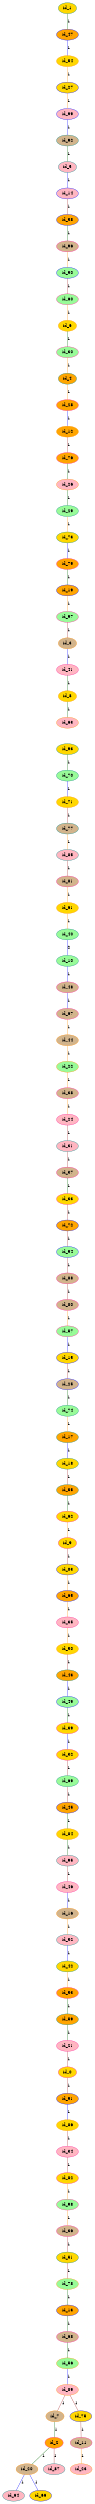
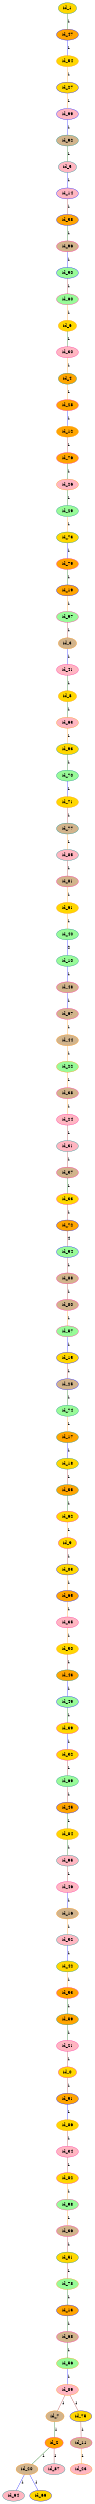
  graph {
    node [color=deeppink fillcolor=gold style=filled]
    edge [color=brown]
    id_91 [color=blue fillcolor=orange]
    id_0
    id_86 [color=darkorange]
    id_1 [color=teal]
    id_47 [color=blue fillcolor=orange]
    id_54 [color=darkorange]
    id_2 [fillcolor=orange]
    id_20 [color=darkorange fillcolor=tan]
    id_87 [color=teal fillcolor=lightpink]
    id_64 [color=teal fillcolor=lightpink]
    id_66 [color=blue]
    id_3 [color=darkorange fillcolor=tan]
    id_41 [fillcolor=lightpink]
    id_8 [color=darkorange]
    id_4 [color=teal fillcolor=orange]
    id_28 [fillcolor=orange]
    id_12 [color=darkorange fillcolor=orange]
    id_5 [color=teal fillcolor=lightpink]
    id_14 [color=blue fillcolor=lightpink]
    id_58 [color=blue fillcolor=orange]
    id_6 [color=darkorange]
-   id_30 [fillcolor=palegreen]
+   id_30 [fillcolor=lightpink]
    id_7 [color=darkorange fillcolor=tan]
    id_63 [color=darkorange fillcolor=lightpink]
    id_93 [color=teal]
    id_83 [color=blue]
    id_9
    id_65 [color=blue fillcolor=orange]
    id_10 [color=teal fillcolor=palegreen]
    id_48 [fillcolor=tan]
    id_67 [fillcolor=tan]
    id_11 [fillcolor=tan]
    id_23 [color=darkorange fillcolor=lightpink]
    id_76 [fillcolor=orange]
    id_26 [color=darkorange fillcolor=lightpink]
    id_13 [color=blue fillcolor=orange]
    id_68 [fillcolor=tan]
    id_56 [color=darkorange fillcolor=palegreen]
    id_96 [fillcolor=tan]
    id_15 [color=blue]
    id_25 [color=blue fillcolor=tan]
    id_74 [color=teal fillcolor=palegreen]
    id_16 [color=darkorange fillcolor=tan]
    id_52 [color=teal fillcolor=lightpink]
    id_42 [color=teal]
    id_17 [color=teal fillcolor=orange]
    id_18 [color=teal]
    id_55 [color=teal fillcolor=orange]
    id_62
    id_19 [color=blue fillcolor=orange]
    id_97 [fillcolor=palegreen]
    id_21 [fillcolor=lightpink]
    id_22 [color=darkorange fillcolor=palegreen]
    id_38 [fillcolor=tan]
    id_24 [fillcolor=lightpink]
    id_31 [color=teal fillcolor=lightpink]
    id_37 [fillcolor=tan]
    id_29 [color=teal fillcolor=palegreen]
    id_73 [color=teal]
    id_27 [color=blue]
    id_99 [color=blue fillcolor=lightpink]
    id_92 [color=teal fillcolor=tan]
    id_79 [fillcolor=orange]
    id_33
    id_69 [color=teal fillcolor=palegreen]
    id_32
    id_45 [color=blue fillcolor=orange]
    id_72 [color=blue fillcolor=orange]
    id_94 [color=blue fillcolor=palegreen]
    id_34 [fillcolor=lightpink]
    id_82
    id_98 [fillcolor=palegreen]
    id_35 [fillcolor=lightpink]
    id_50 [color=darkorange]
    id_43 [color=teal fillcolor=orange]
    id_36 [fillcolor=tan]
    id_51 [color=teal]
    id_78 [color=darkorange fillcolor=palegreen]
    id_39
    id_40 [color=teal fillcolor=palegreen]
    id_53 [fillcolor=orange]
    id_59 [color=teal fillcolor=orange]
    id_49 [color=blue fillcolor=palegreen]
    id_44 [color=darkorange fillcolor=tan]
    id_84 [color=darkorange]
    id_95 [color=teal fillcolor=lightpink]
    id_46 [fillcolor=lightpink]
    id_89 [color=darkorange fillcolor=lightpink]
    id_75 [color=blue]
    id_57 [fillcolor=palegreen]
    id_90 [color=blue fillcolor=palegreen]
    id_60 [fillcolor=palegreen]
    id_61 [color=darkorange]
    id_70 [color=teal fillcolor=palegreen]
    id_71 [color=darkorange]
    id_77 [color=teal fillcolor=tan]
    id_85 [color=teal fillcolor=lightpink]
    id_88 [fillcolor=tan]
    id_81 [fillcolor=tan]
    id_80 [fillcolor=tan]
    id_91 -- id_86 [color=blue label=1]
    id_0 -- id_91 [label=1]
    id_86 -- id_34 [label=1]
    id_1 -- id_47 [color=darkgreen label=1]
    id_47 -- id_54 [color=blue label=1]
    id_54 -- id_27 [color=darkorange label=1]
    id_2 -- id_20 [color=darkgreen label=1]
    id_2 -- id_87 [label=1]
    id_20 -- id_64 [color=blue label=1]
    id_20 -- id_66 [color=blue label=1]
    id_3 -- id_41 [color=blue label=1]
    id_41 -- id_8 [color=darkgreen label=1]
    id_8 -- id_63 [color=darkgreen label=1]
    id_4 -- id_28 [color=darkorange label=1]
    id_28 -- id_12 [color=blue label=1]
    id_12 -- id_76 [label=1]
    id_5 -- id_14 [color=blue label=1]
    id_14 -- id_58 [label=1]
    id_58 -- id_96 [color=darkgreen label=1]
    id_6 -- id_30 [color=darkgreen label=1]
    id_30 -- id_4 [color=darkorange label=1]
    id_7 -- id_2 [color=darkgreen label=1]
+   id_63 -- id_93 [color=darkorange label=1]
    id_93 -- id_70 [color=darkgreen label=1]
    id_83 -- id_65 [color=darkorange label=1]
    id_9 -- id_83 [label=1]
    id_65 -- id_35 [color=darkorange label=1]
    id_10 -- id_48 [color=blue label=1]
    id_48 -- id_67 [color=blue label=1]
    id_67 -- id_44 [color=darkorange label=1]
    id_11 -- id_23 [color=darkorange label=1]
    id_76 -- id_26 [color=darkgreen label=1]
    id_26 -- id_29 [color=darkgreen label=1]
    id_13 -- id_68 [color=darkgreen label=1]
    id_68 -- id_56 [color=darkgreen label=1]
    id_56 -- id_89 [color=blue label=1]
-   id_96 -- id_90 [color=darkorange label=1]
+   id_96 -- id_90 [color=blue label=1]
    id_15 -- id_25 [label=1]
    id_25 -- id_74 [color=darkgreen label=1]
    id_74 -- id_17 [color=darkorange label=1]
    id_16 -- id_52 [color=darkorange label=1]
    id_52 -- id_42 [color=blue label=1]
    id_42 -- id_53 [color=darkorange label=1]
    id_17 -- id_18 [color=blue label=1]
    id_18 -- id_55 [label=1]
    id_55 -- id_62 [color=darkgreen label=1]
    id_62 -- id_9 [color=darkorange label=1]
    id_19 -- id_97 [color=darkorange label=1]
    id_97 -- id_3 [label=1]
    id_21 -- id_0 [label=1]
    id_22 -- id_38 [color=darkorange label=1]
    id_38 -- id_24 [color=darkorange label=1]
    id_24 -- id_31 [label=1]
    id_31 -- id_37 [label=1]
    id_37 -- id_33 [color=darkgreen label=1]
    id_29 -- id_73 [color=darkorange label=1]
    id_73 -- id_79 [color=blue label=1]
    id_27 -- id_99 [color=darkorange label=1]
    id_99 -- id_92 [color=blue label=1]
    id_92 -- id_5 [color=darkgreen label=1]
    id_79 -- id_19 [color=darkgreen label=1]
    id_33 -- id_72 [label=1]
    id_69 -- id_45 [label=1]
    id_32 -- id_69 [label=1]
    id_45 -- id_84 [color=darkgreen label=1]
-   id_72 -- id_94 [label=1]
+   id_72 -- id_94 [label=4]
    id_94 -- id_88 [label=1]
    id_34 -- id_82 [label=1]
    id_82 -- id_98 [color=darkorange label=1]
    id_98 -- id_36 [color=darkorange label=1]
    id_35 -- id_50 [color=darkorange label=1]
    id_50 -- id_43 [label=1]
    id_43 -- id_49 [color=blue label=1]
    id_36 -- id_51 [label=1]
    id_51 -- id_78 [label=1]
    id_78 -- id_13 [color=darkgreen label=1]
    id_39 -- id_32 [color=blue label=1]
    id_40 -- id_10 [color=blue label=2]
    id_53 -- id_59 [color=darkgreen label=1]
    id_59 -- id_21 [color=darkgreen label=1]
    id_49 -- id_39 [color=darkgreen label=1]
    id_44 -- id_22 [color=darkorange label=1]
    id_84 -- id_95 [color=darkgreen label=1]
    id_95 -- id_46 [label=1]
    id_46 -- id_16 [color=blue label=1]
    id_89 -- id_7 [label=1]
    id_89 -- id_75 [label=1]
    id_75 -- id_11 [label=1]
    id_57 -- id_15 [color=blue label=1]
    id_90 -- id_60 [label=1]
    id_60 -- id_6 [color=darkorange label=1]
    id_61 -- id_40 [color=darkorange label=1]
    id_70 -- id_71 [color=blue label=1]
    id_71 -- id_77 [label=1]
    id_77 -- id_85 [color=darkorange label=1]
    id_85 -- id_81 [label=1]
    id_88 -- id_80 [label=1]
    id_81 -- id_61 [color=darkorange label=1]
    id_80 -- id_57 [color=darkorange label=1]
  }
